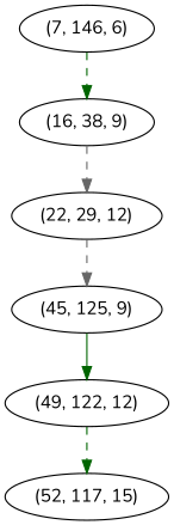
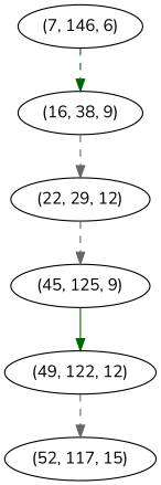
  digraph {
    fontname=Nunito
    node [fontname=Nunito]
    edge [color=darkgreen fontname=Nunito style=dashed]
    "(7, 146, 6)"
    "(16, 38, 9)"
    "(22, 29, 12)"
    "(45, 125, 9)"
    "(49, 122, 12)"
    "(52, 117, 15)"
    "(7, 146, 6)" -> "(16, 38, 9)"
    "(16, 38, 9)" -> "(22, 29, 12)" [color=gray40]
    "(22, 29, 12)" -> "(45, 125, 9)" [color=gray40]
    "(45, 125, 9)" -> "(49, 122, 12)" [style=solid]
-   "(49, 122, 12)" -> "(52, 117, 15)"
+   "(49, 122, 12)" -> "(52, 117, 15)" [color=gray40]
  }
